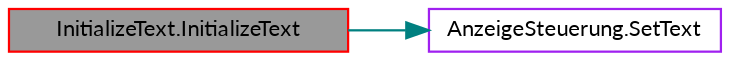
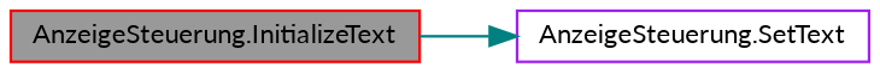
  digraph {
    rankdir=LR
    fontname=Lato
    node [fontname=Lato fontsize=10 shape=box style=filled]
-   n1 [color=red fillcolor=grey60 fontcolor=black height=0.2 label="InitializeText.InitializeText" width=0.4]
+   n1 [color=red fillcolor=grey60 fontcolor=black height=0.2 label="AnzeigeSteuerung.InitializeText" width=0.4]
    n2 [color=purple fillcolor=white height=0.2 label="AnzeigeSteuerung.SetText" width=0.4]
    n1 -> n2 [color=teal fontname=Lato fontsize=10 labelfontname=Helvetica labelfontsize=10 style=solid]
  }
